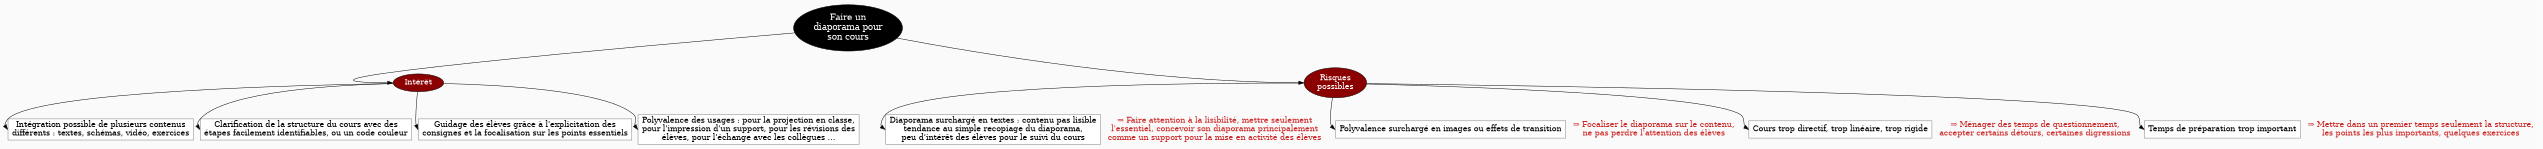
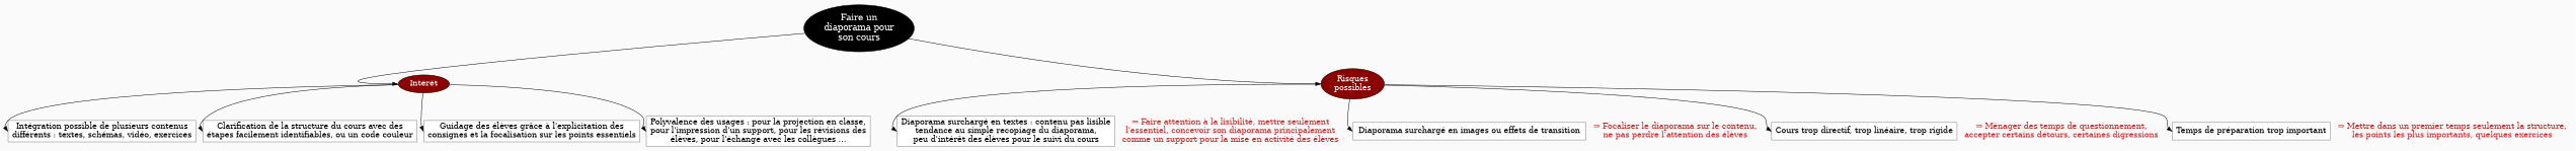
  digraph {
    bgcolor=grey98
    nodesep=0.1
    rankdir=TB
    ranksep=0.1
    splines=true
    style=filled
    node [color=grey50 fillcolor=white fontcolor=black fontsize=16 shape=box style=filled]
    edge [minlen=4 style=invis]
    n1 [label="Intégration possible de plusieurs contenus\ndifférents : textes, schémas, vidéo, exercices"]
    n2 [label="Clarification de la structure du cours avec des\nétapes facilement identifiables, ou un code couleur"]
    n3 [label="Guidage des élèves grâce à l'explicitation des\nconsignes et la focalisation sur les points essentiels"]
    n4 [label="Polyvalence des usages : pour la projection en classe,\npour l'impression d'un support, pour les révisions des\nélèves, pour l'échange avec les collègues …"]
    n5 [label="Diaporama surchargé en textes : contenu pas lisible\ntendance au simple recopiage du diaporama,\npeu d'intérêt des élèves pour le suivi du cours"]
    n6 [fillcolor=grey98 fontcolor=firebrick3 label="⇒ Faire attention à la lisibilité, mettre seulement\nl'essentiel, concevoir son diaporama principalement\ncomme un support pour la mise en activité des élèves" shape=plaintext style="filled,rounded"]
-   n7 [label="Polyvalence surchargé en images ou effets de transition"]
+   n7 [label="Diaporama surchargé en images ou effets de transition"]
    n8 [fillcolor=grey98 fontcolor=firebrick3 label="⇒ Focaliser le diaporama sur le contenu,\nne pas perdre l'attention des élèves" shape=plaintext style="filled,rounded"]
    n9 [label="Cours trop directif, trop linéaire, trop rigide"]
    n10 [fillcolor=grey98 fontcolor=firebrick3 label="⇒ Ménager des temps de questionnement,\naccepter certains détours, certaines digressions" shape=plaintext style="filled,rounded"]
    n11 [label="Temps de préparation trop important"]
    n12 [fillcolor=grey98 fontcolor=firebrick3 label="⇒ Mettre dans un premier temps seulement la structure,\nles points les plus importants, quelques exercices" shape=plaintext style="filled,rounded"]
    n13 [fillcolor=12 fontcolor=white fontsize=18 label="Faire un\ndiaporama pour\nson cours" color="" shape=""]
    n14 [fillcolor=red4 fontcolor=white label="Intérêt" color="" shape=""]
    n15 [fillcolor=red4 fontcolor=white label="Risques\npossibles" color="" shape=""]
    subgraph sub_1 {
      rank=same
      n1
      n2
      n3
      n4
    }
    subgraph sub_2 {
      rank=same
      n4
      n5
    }
    subgraph sub_3 {
      rank=same
      n5
      n6
    }
    subgraph sub_4 {
      rank=same
      n7
      n8
    }
    subgraph sub_5 {
      rank=same
      n9
      n10
    }
    subgraph sub_6 {
      rank=same
      n11
      n12
    }
    subgraph sub_7 {
      rank=same
      n6
      n7
    }
    subgraph sub_8 {
      rank=same
      n8
      n9
    }
    subgraph sub_9 {
      rank=same
      n10
      n11
    }
    n1 -> n2 [minlen=2]
    n2 -> n3 [minlen=2]
    n3 -> n4 [minlen=2]
    n4 -> n5 [minlen=8]
    n5 -> n6 [minlen=1]
    n6 -> n7 [minlen=3]
    n7 -> n8 [minlen=1]
    n8 -> n9 [minlen=3]
    n9 -> n10 [minlen=1]
    n10 -> n11 [minlen=3]
    n11 -> n12 [minlen=1]
    n13 -> n14 [headport=w style=""]
    n13 -> n15 [headport=w style=""]
    n14 -> n1 [headport=w style=""]
    n14 -> n2 [headport=w style=""]
    n14 -> n3 [headport=w style=""]
    n14 -> n4 [headport=w style=""]
    n15 -> n5 [headport=w style=""]
    n15 -> n7 [headport=w style=""]
    n15 -> n9 [headport=w style=""]
    n15 -> n11 [headport=w style=""]
  }
